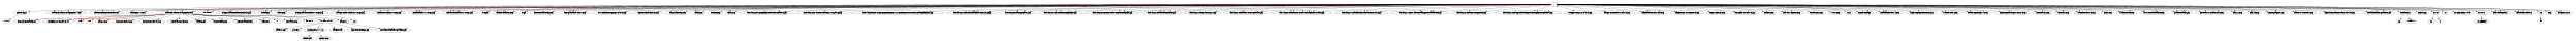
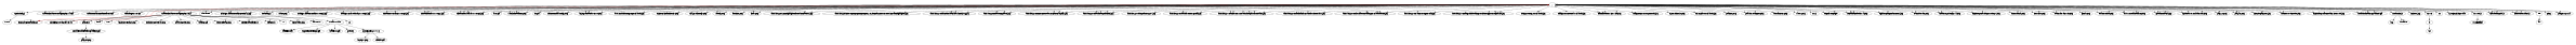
  strict digraph {
    concentrate=true
    "/"
    "optimizely.js"
    "c?launchVideoOverlayTopics.r4.css"
    "c?bentonsanscondmedium.css"
    "teamlogos.r18.css"
    "c?launchVideoOverlayTopics.r5.js"
    sbMaster
    "cric_g_williamson_b3_608x342.jpg"
    "espn.pluginTracking.js"
    "nodetag.js"
    "video.png"
    "cric_g_williamson_b3_110x62.jpg"
    "nba_g_westbrook-_b2_110x62.jpg"
    "mma_e_rouscat2_110x62.jpg"
    "sn_taishan_b1_110x62.jpg"
    "ncb_a_marshall_b1_110x62.jpg"
    "live.gif"
    "watch_headlines.png"
    "in.gif"
    "simmons_bill_80fp.png"
    "logo-grantland-78x10.png"
    "browns_helmet_g_mp_134x75.jpg"
    "espn_cricinfo_55x13.png"
    "reilly_rick_80fp.png"
    "watch.png"
    "fox-538.png"
    "clear.png"
    "dm_150228_SC_Highlight_Thunder_Blazers.jpg"
-   "com_150228_MMA_Invicta_FC_11_Cyborg.jpg"
    "dm_150228_COM_CRICKET_HL_CRICWC15_Feb_28_NZ_v_AUS_Full_Highlights.jpg"
    "dm_150227_nhl_cohn_blackhawks_injury.jpg"
    "dm_150228_nba_top_plaus.jpg"
-   "dm_150227_Cavs_Pacers_Highlight.jpg"
    "dm_150228_NBA_Countdown_East_Playoffs.jpg"
    "dm_150227_nba_heat_pelicans.jpg"
    "dm_150227_the_pulse_0227.jpg"
-   "dm_150227_nba_lebron_mvp_eft.jpg" [label="dm_150227_nba_lebron_mvp_bullet.jpg"]
+   "dm_150227_nba_lebron_mvp_eft.jpg"
    "dm_150227_nascar_news_travis_kvapil_car_stolen.jpg"
    "dm_150227_mlb_felix_hernandez_interview.jpg"
    "dm_150227_ncb_wilbon_stallings_verbal_abuse.jpg"
    "dm_150227_Trace_Young_Dunk.jpg"
    "int_150227_Pellegrini_looking_to_close_gap_on_Chelsea.jpg"
    "soc_g_rooney1x_134x75.jpg"
    "nhl_g_vermette_d1_134x75.jpg"
    "nfl_nflnation_13x113a.png"
    "nfl_g_mccown1x_288x75.jpg"
    "espnw_55x13.png"
    "ncw_split1x_134x75.jpg"
    "pollBtn.png"
    "pollViewMapBtn.png"
    "btn-discuss.png"
    "14001.png"
    "vrs.js"
    espnfrontpage
    "social_facebook_14.png"
    "bg_frontpage_elements.jpg"
    "trans_border.png"
    "header_sprite_fp.v4.png"
    "espn_top_nav_logo_109x27.png"
    "icon-search.png"
    "icon-cart.png"
    "trans_border_15.png"
    "fp_sb.png"
    "bullet-retina.png"
    "arrow-mod-headline.png"
    "gradient_back.jpg"
    "sprite-arrows-slider-nav.png"
    "play72.png"
    "play48.png"
    "SFC09_playnow.jpg"
    "master-07092009.png"
    "espn-shop.mlbHoodies.300x100.jpg"
    "module_header_gradient.gif"
    "moth-min.js"
    "sc_300.jpg"
    "677 B"
    m
    s27636133527848
    "nr-100.js"
    "chartbeat_pub.js"
    "chartbeat_video.js"
    "0 B"
    ping
    "player_v2.swf"
    event
    beta
    user
    "play22.png"
    "logo-sc-trends2.png"
    "c?js=espn.ui.shpoll.r3-4.js"
    "sn_icon_sprite_40.png"
-   "uOverlay_sprite.png"
+   "uOverlay_sprite.png" [label="plaus_sprite.png"]
    "loading.gif"
    n94 [label="btn_nodetag.png"]
    "c?externalnielsen.js"
    "beacon.js"
    "x-"
    "icon-radio.png"
    allMenus
    streakModule
    "player.js"
    "s.js"
    initialize
    log
    b
    "7c16f39f8d"
    ad
    "c?js=jquery-1.7.1.js"
    dateFormat
    "logo_sfc_redesign.gif"
    "loader_w.gif"
    n112 [label="pulse.js"]
    "module_subheader_gradient.gif"
    b2
    "checks.gif"
    "logo_p1.png"
    "/" -> "/"
    "/" -> "optimizely.js"
    "/" -> "c?launchVideoOverlayTopics.r4.css"
    "/" -> "c?bentonsanscondmedium.css"
    "/" -> "teamlogos.r18.css"
    "/" -> "c?launchVideoOverlayTopics.r5.js"
    "/" -> sbMaster
    "/" -> "cric_g_williamson_b3_608x342.jpg"
    "/" -> "espn.pluginTracking.js"
    "/" -> "nodetag.js"
    "/" -> "video.png"
    "/" -> "cric_g_williamson_b3_110x62.jpg"
    "/" -> "nba_g_westbrook-_b2_110x62.jpg"
    "/" -> "mma_e_rouscat2_110x62.jpg"
    "/" -> "sn_taishan_b1_110x62.jpg"
    "/" -> "ncb_a_marshall_b1_110x62.jpg"
    "/" -> "live.gif"
    "/" -> "watch_headlines.png"
    "/" -> "in.gif"
    "/" -> "simmons_bill_80fp.png"
    "/" -> "logo-grantland-78x10.png"
    "/" -> "browns_helmet_g_mp_134x75.jpg"
    "/" -> "espn_cricinfo_55x13.png"
    "/" -> "reilly_rick_80fp.png"
    "/" -> "watch.png"
    "/" -> "fox-538.png"
    "/" -> "clear.png"
    "/" -> "dm_150228_SC_Highlight_Thunder_Blazers.jpg"
-   "/" -> "com_150228_MMA_Invicta_FC_11_Cyborg.jpg"
    "/" -> "dm_150228_COM_CRICKET_HL_CRICWC15_Feb_28_NZ_v_AUS_Full_Highlights.jpg"
    "/" -> "dm_150227_nhl_cohn_blackhawks_injury.jpg"
    "/" -> "dm_150228_nba_top_plaus.jpg"
-   "/" -> "dm_150227_Cavs_Pacers_Highlight.jpg"
    "/" -> "dm_150228_NBA_Countdown_East_Playoffs.jpg"
    "/" -> "dm_150227_nba_heat_pelicans.jpg"
    "/" -> "dm_150227_the_pulse_0227.jpg"
    "/" -> "dm_150227_nba_lebron_mvp_eft.jpg"
    "/" -> "dm_150227_nascar_news_travis_kvapil_car_stolen.jpg"
    "/" -> "dm_150227_mlb_felix_hernandez_interview.jpg"
    "/" -> "dm_150227_ncb_wilbon_stallings_verbal_abuse.jpg"
    "/" -> "dm_150227_Trace_Young_Dunk.jpg"
    "/" -> "int_150227_Pellegrini_looking_to_close_gap_on_Chelsea.jpg"
    "/" -> "soc_g_rooney1x_134x75.jpg"
    "/" -> "nhl_g_vermette_d1_134x75.jpg"
    "/" -> "nfl_nflnation_13x113a.png"
    "/" -> "nfl_g_mccown1x_288x75.jpg"
    "/" -> "espnw_55x13.png"
    "/" -> "ncw_split1x_134x75.jpg"
    "/" -> "pollBtn.png"
    "/" -> "pollViewMapBtn.png"
    "/" -> "btn-discuss.png"
    "/" -> "14001.png"
    "/" -> "vrs.js"
    "/" -> espnfrontpage
    "/" -> "social_facebook_14.png"
    "/" -> "bg_frontpage_elements.jpg"
    "/" -> "trans_border.png"
    "/" -> "header_sprite_fp.v4.png"
    "/" -> "espn_top_nav_logo_109x27.png"
    "/" -> "icon-search.png"
    "/" -> "icon-cart.png"
    "/" -> "trans_border_15.png"
    "/" -> "fp_sb.png"
    "/" -> "bullet-retina.png"
    "/" -> "arrow-mod-headline.png"
    "/" -> "gradient_back.jpg"
    "/" -> "sprite-arrows-slider-nav.png"
    "/" -> "play72.png"
    "/" -> "play48.png"
    "/" -> "SFC09_playnow.jpg"
    "/" -> "master-07092009.png"
    "/" -> "espn-shop.mlbHoodies.300x100.jpg"
    "/" -> "module_header_gradient.gif"
    "/" -> "moth-min.js"
    "/" -> "sc_300.jpg"
    "/" -> "677 B"
    "/" -> m
    "/" -> s27636133527848
    "/" -> "nr-100.js"
    "/" -> "chartbeat_pub.js"
    "/" -> "chartbeat_video.js"
    "/" -> "0 B"
    "/" -> ping
    "/" -> "player_v2.swf"
    "optimizely.js" -> event
    "c?launchVideoOverlayTopics.r5.js" -> "/" [color=red]
    "c?launchVideoOverlayTopics.r5.js" -> "espn.pluginTracking.js" [color=red]
    "c?launchVideoOverlayTopics.r5.js" -> beta
    "c?launchVideoOverlayTopics.r5.js" -> user
-   "c?launchVideoOverlayTopics.r5.js" -> "play22.png"
+   "module_subheader_gradient.gif" -> "play22.png"
    "c?launchVideoOverlayTopics.r5.js" -> "logo-sc-trends2.png"
    "c?launchVideoOverlayTopics.r5.js" -> "c?js=espn.ui.shpoll.r3-4.js"
    "c?launchVideoOverlayTopics.r5.js" -> "sn_icon_sprite_40.png"
    "c?launchVideoOverlayTopics.r5.js" -> "uOverlay_sprite.png"
    "c?launchVideoOverlayTopics.r5.js" -> "loading.gif"
    "c?launchVideoOverlayTopics.r5.js" -> n94
    "c?launchVideoOverlayTopics.r5.js" -> "c?externalnielsen.js"
    "c?launchVideoOverlayTopics.r5.js" -> "beacon.js"
    "c?launchVideoOverlayTopics.r5.js" -> "x-"
    "c?launchVideoOverlayTopics.r5.js" -> "icon-radio.png"
    "c?launchVideoOverlayTopics.r5.js" -> allMenus
    "c?launchVideoOverlayTopics.r5.js" -> streakModule
    "c?launchVideoOverlayTopics.r5.js" -> "player.js"
    sbMaster -> "/" [color=red]
    "nodetag.js" -> "s.js"
    "vrs.js" -> "/"
    "moth-min.js" -> initialize
    "moth-min.js" -> log
    "677 B" -> b
    "nr-100.js" -> "7c16f39f8d"
    "0 B" -> ad
    "c?js=espn.ui.shpoll.r3-4.js" -> "/" [color=red]
    streakModule -> "c?js=jquery-1.7.1.js"
    streakModule -> dateFormat
    streakModule -> "logo_sfc_redesign.gif"
    streakModule -> "loader_w.gif"
    streakModule -> n112
    "player.js" -> "module_subheader_gradient.gif"
-   "677 B" -> b2
+   b -> b2
    "c?js=jquery-1.7.1.js" -> "checks.gif"
    "c?js=jquery-1.7.1.js" -> "logo_p1.png"
  }
